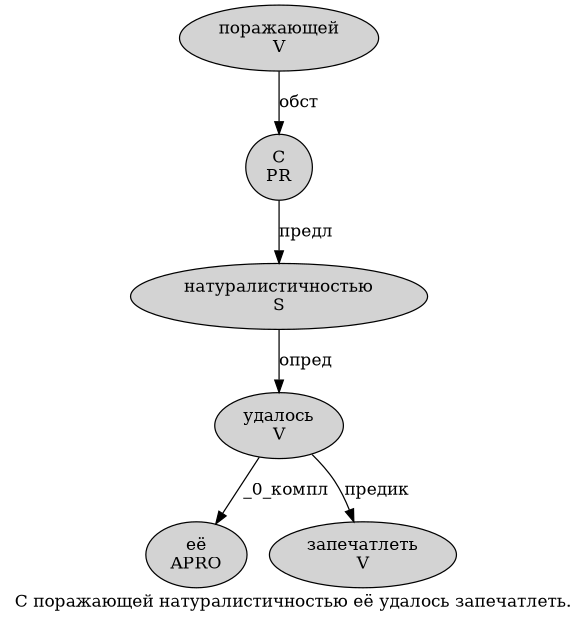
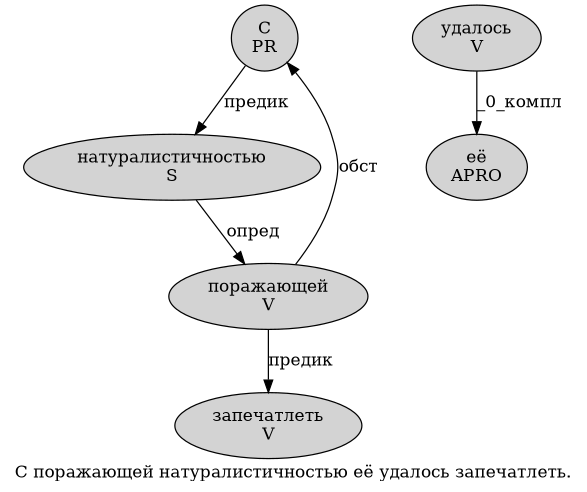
  digraph {
    label="С поражающей натуралистичностью её удалось запечатлеть."
    node [fillcolor=lightgray penwidth=1 shape=ellipse style=filled]
    n1 [label="С\nPR"]
    n2 [label="натуралистичностью\nS"]
    n3 [label="поражающей\nV"]
    n4 [label="её\nAPRO"]
    n5 [label="удалось\nV"]
    n6 [label="запечатлеть\nV"]
-   n1 -> n2 [label="предл"]
-   n2 -> n5 [label="опред"]
+   n1 -> n2 [label="предик"]
+   n2 -> n3 [label="опред"]
    n3 -> n1 [label="обст"]
    n5 -> n4 [label="_0_компл"]
-   n5 -> n6 [label="предик"]
+   n3 -> n6 [label="предик"]
  }
